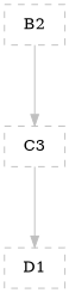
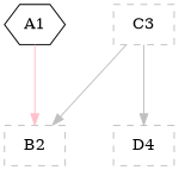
  digraph {
    mindist=1.0
    nodesep=0.6
    rankdir=TB
    ranksep=1.0
    root=Demo
    node [color=gray cpu=0 fillcolor=white flags="0x0000000a" shape=rectangle style=dashed type=qbuf]
    edge [color=gray type=meta]
+   A1 [beamproc=beamA bpentry=false bpexit=false color=black flags="0x00000000" patentry=false patexit=false pattern=patternA prio=0 shape=hexagon style=filled toffs=140721163890192 tvalid=0 twait=0 type=wait vabs=false]
    B2 [flags="0x00000009" type=qinfo]
    C3
-   D4 [label=D1]
-   B2 -> C3
+   D4
+   A1 -> B2 [color=pink type=flowdst]
+   C3 -> B2
    C3 -> D4
  }
